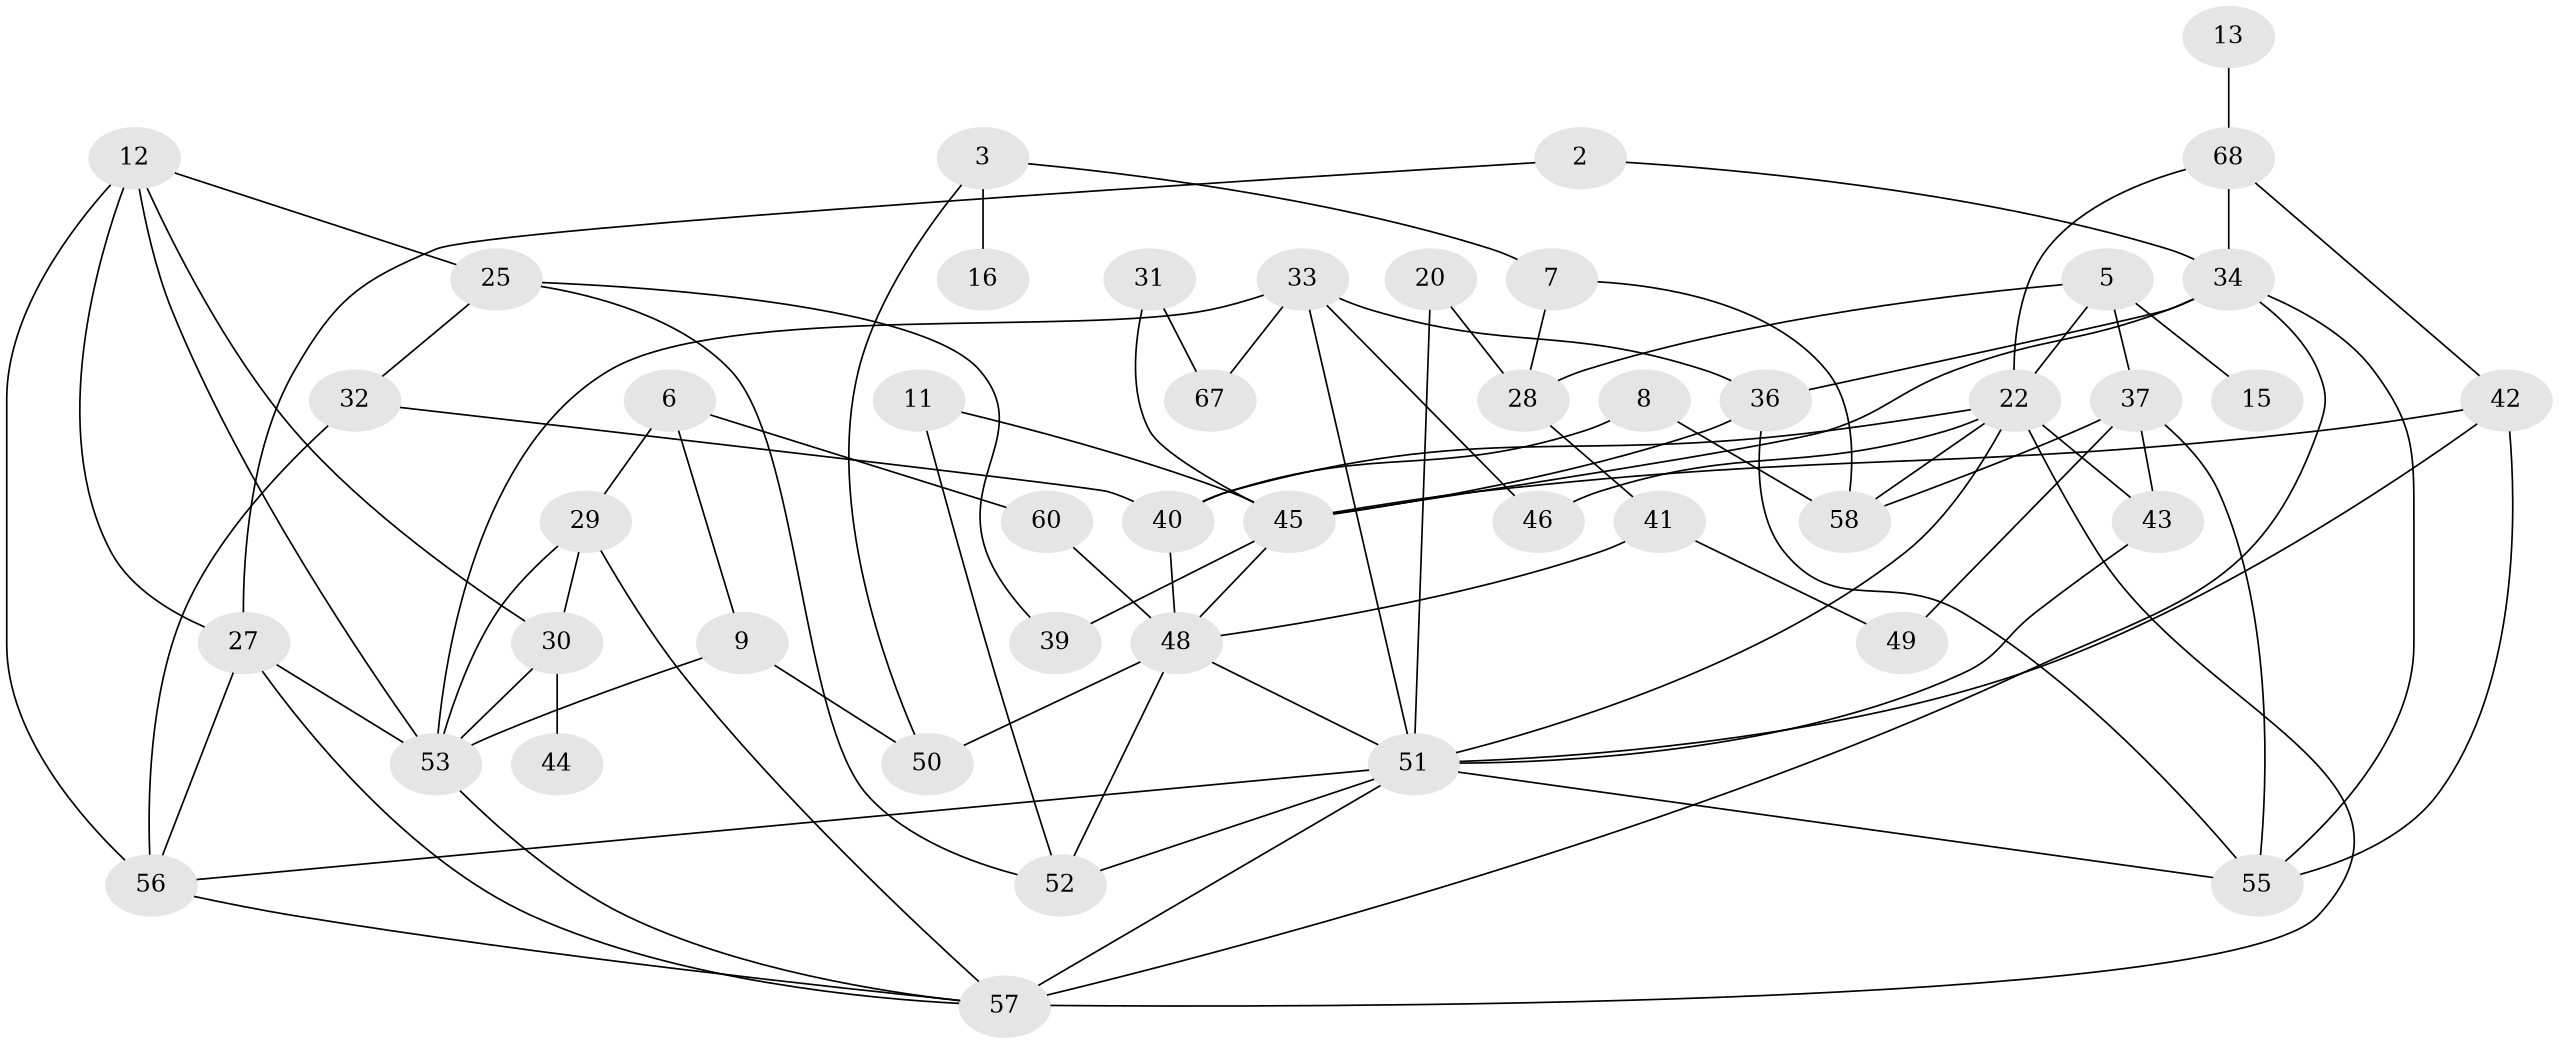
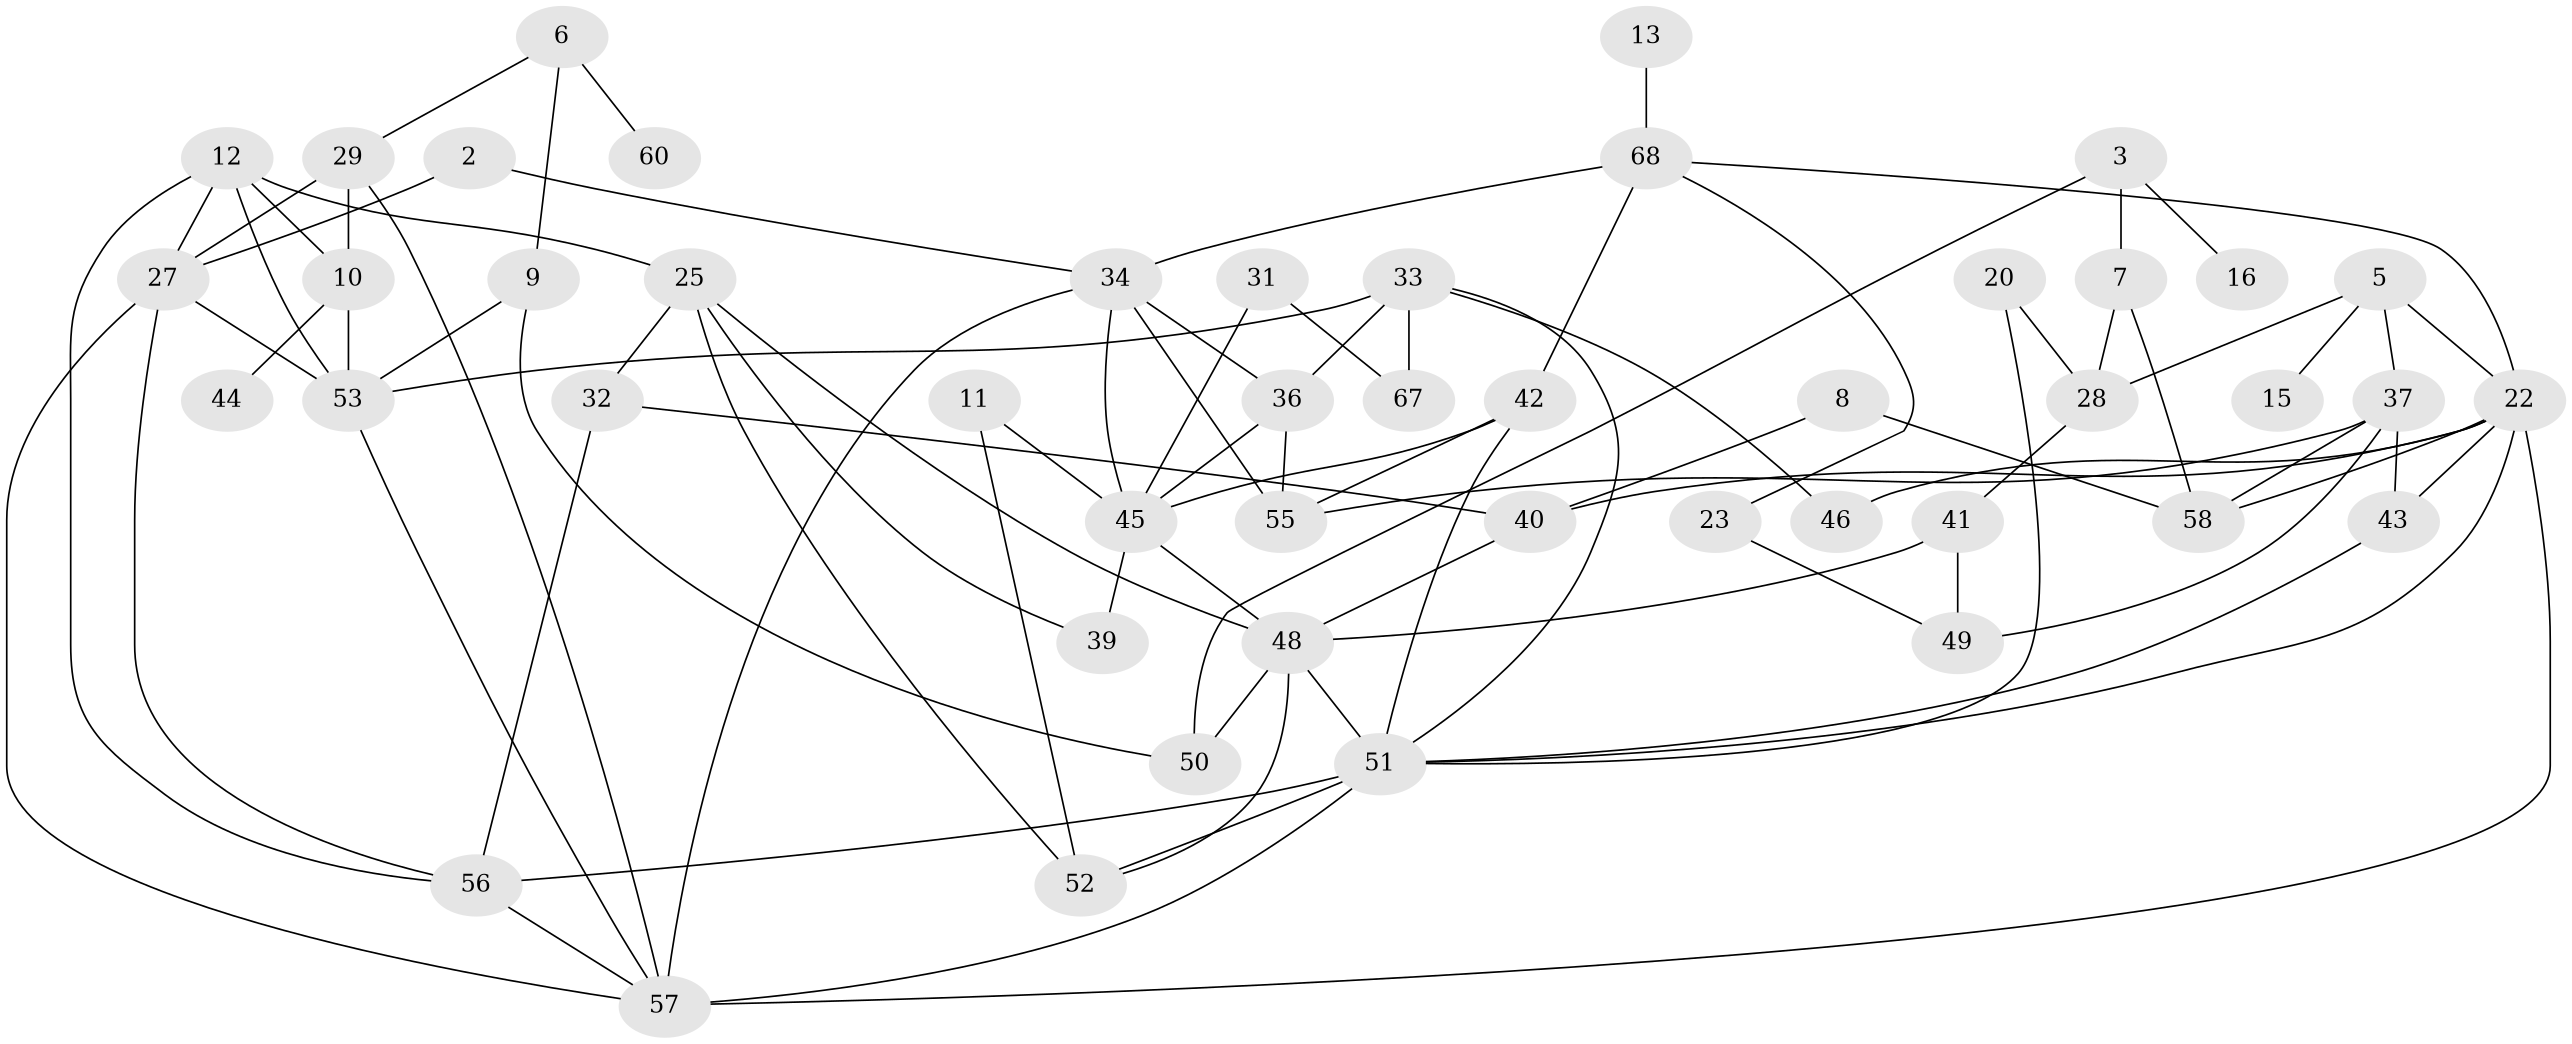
  graph {
    node [color=gray90 style=filled]
    edge [weight=1.0]
    2
    27
    n3 [label=34]
    53
    56
    57
    45
    36
    55
    3
    7
    16
    50
    28
    58
    5
    15
    22
    37
    40
    46
    51
    43
    41
    49
    6
    9
    n28 [label=60]
    29
-   30
+   30 [label=10]
    8
    48
    52
    11
    39
    12
    25
    32
    44
    n40 [label=68]
    13
+   23
    42
    20
    31
    n46 [label=67]
    33
    2 -- 27
    2 -- n3
    27 -- 53
    27 -- 56
    27 -- 57
    n3 -- 57
    n3 -- 45
    n3 -- 36
    n3 -- 55
    53 -- 57
    56 -- 57
    45 -- 48
    45 -- 39
    36 -- 45
    36 -- 55
    3 -- 7
    3 -- 16
    3 -- 50
    7 -- 28
    7 -- 58
    28 -- 41
    5 -- 28
    5 -- 15
    5 -- 22
    5 -- 37
    22 -- 57
    22 -- 58
    22 -- 40
    22 -- 46
    22 -- 51
    22 -- 43 [weight=2.0]
    37 -- 55 [weight=2.0]
    37 -- 58
    37 -- 43
    37 -- 49
    40 -- 48
    51 -- 56
    51 -- 57 [weight=2.0]
-   51 -- 55
    51 -- 52
    43 -- 51
    41 -- 49
    41 -- 48
    6 -- 9
    6 -- n28
    6 -- 29
    9 -- 53
    9 -- 50
-   29 -- 53
+   29 -- 27
    29 -- 57
    29 -- 30
    30 -- 53
    30 -- 44
    8 -- 58
    8 -- 40
    48 -- 50
    48 -- 51
    48 -- 52
    11 -- 45
    11 -- 52
    12 -- 27
    12 -- 53
    12 -- 56
    12 -- 30
    12 -- 25
-   n28 -- 48
+   25 -- 48
    25 -- 52
    25 -- 39
    25 -- 32
    32 -- 56 [weight=3.0]
    32 -- 40
    n40 -- n3
    n40 -- 22
+   n40 -- 23
    n40 -- 42
    13 -- n40
+   23 -- 49
    42 -- 45
    42 -- 55
    42 -- 51
    20 -- 28
    20 -- 51 [weight=2.0]
    31 -- 45
    31 -- n46
    33 -- 53
    33 -- 36
    33 -- 46
    33 -- 51
    33 -- n46
  }
